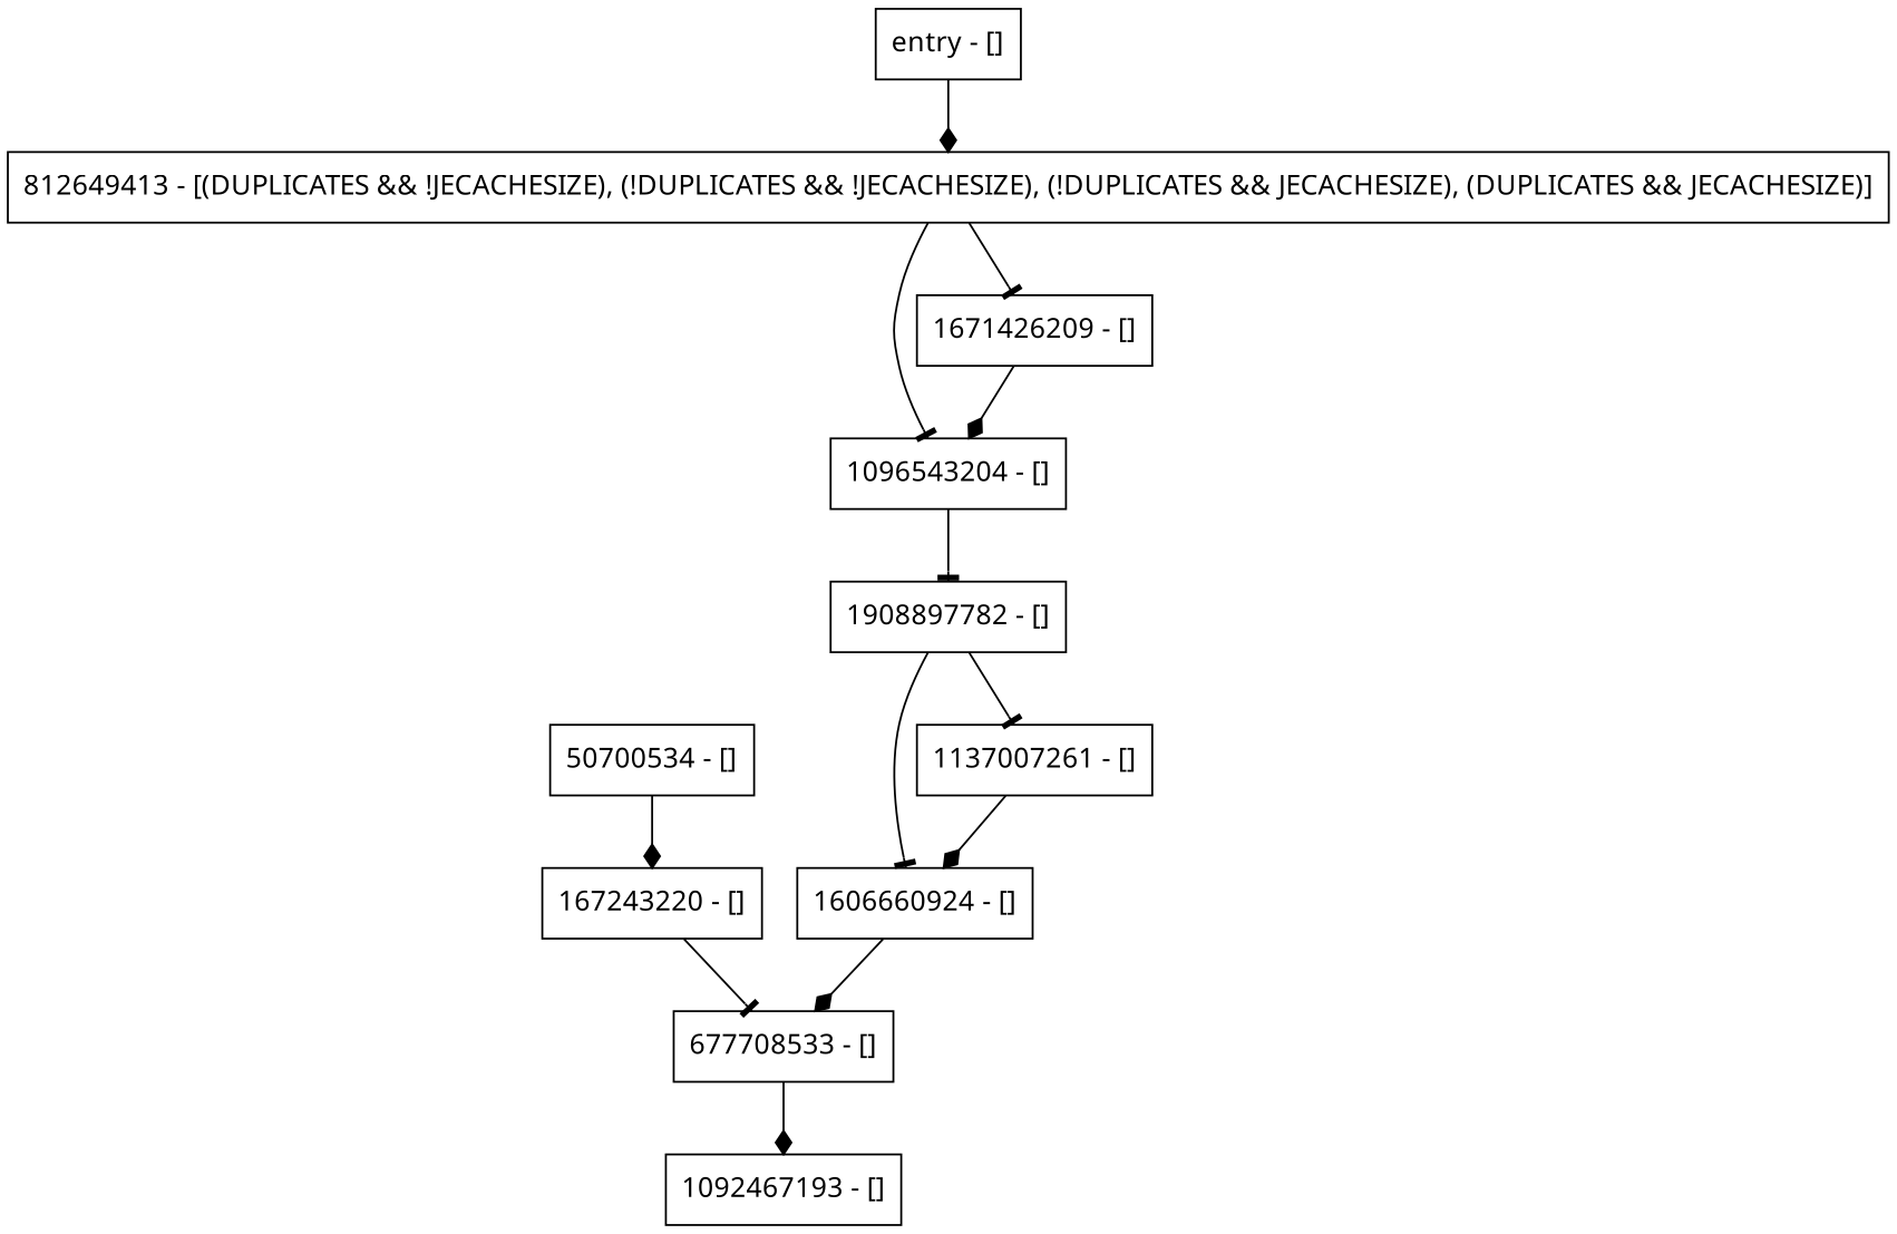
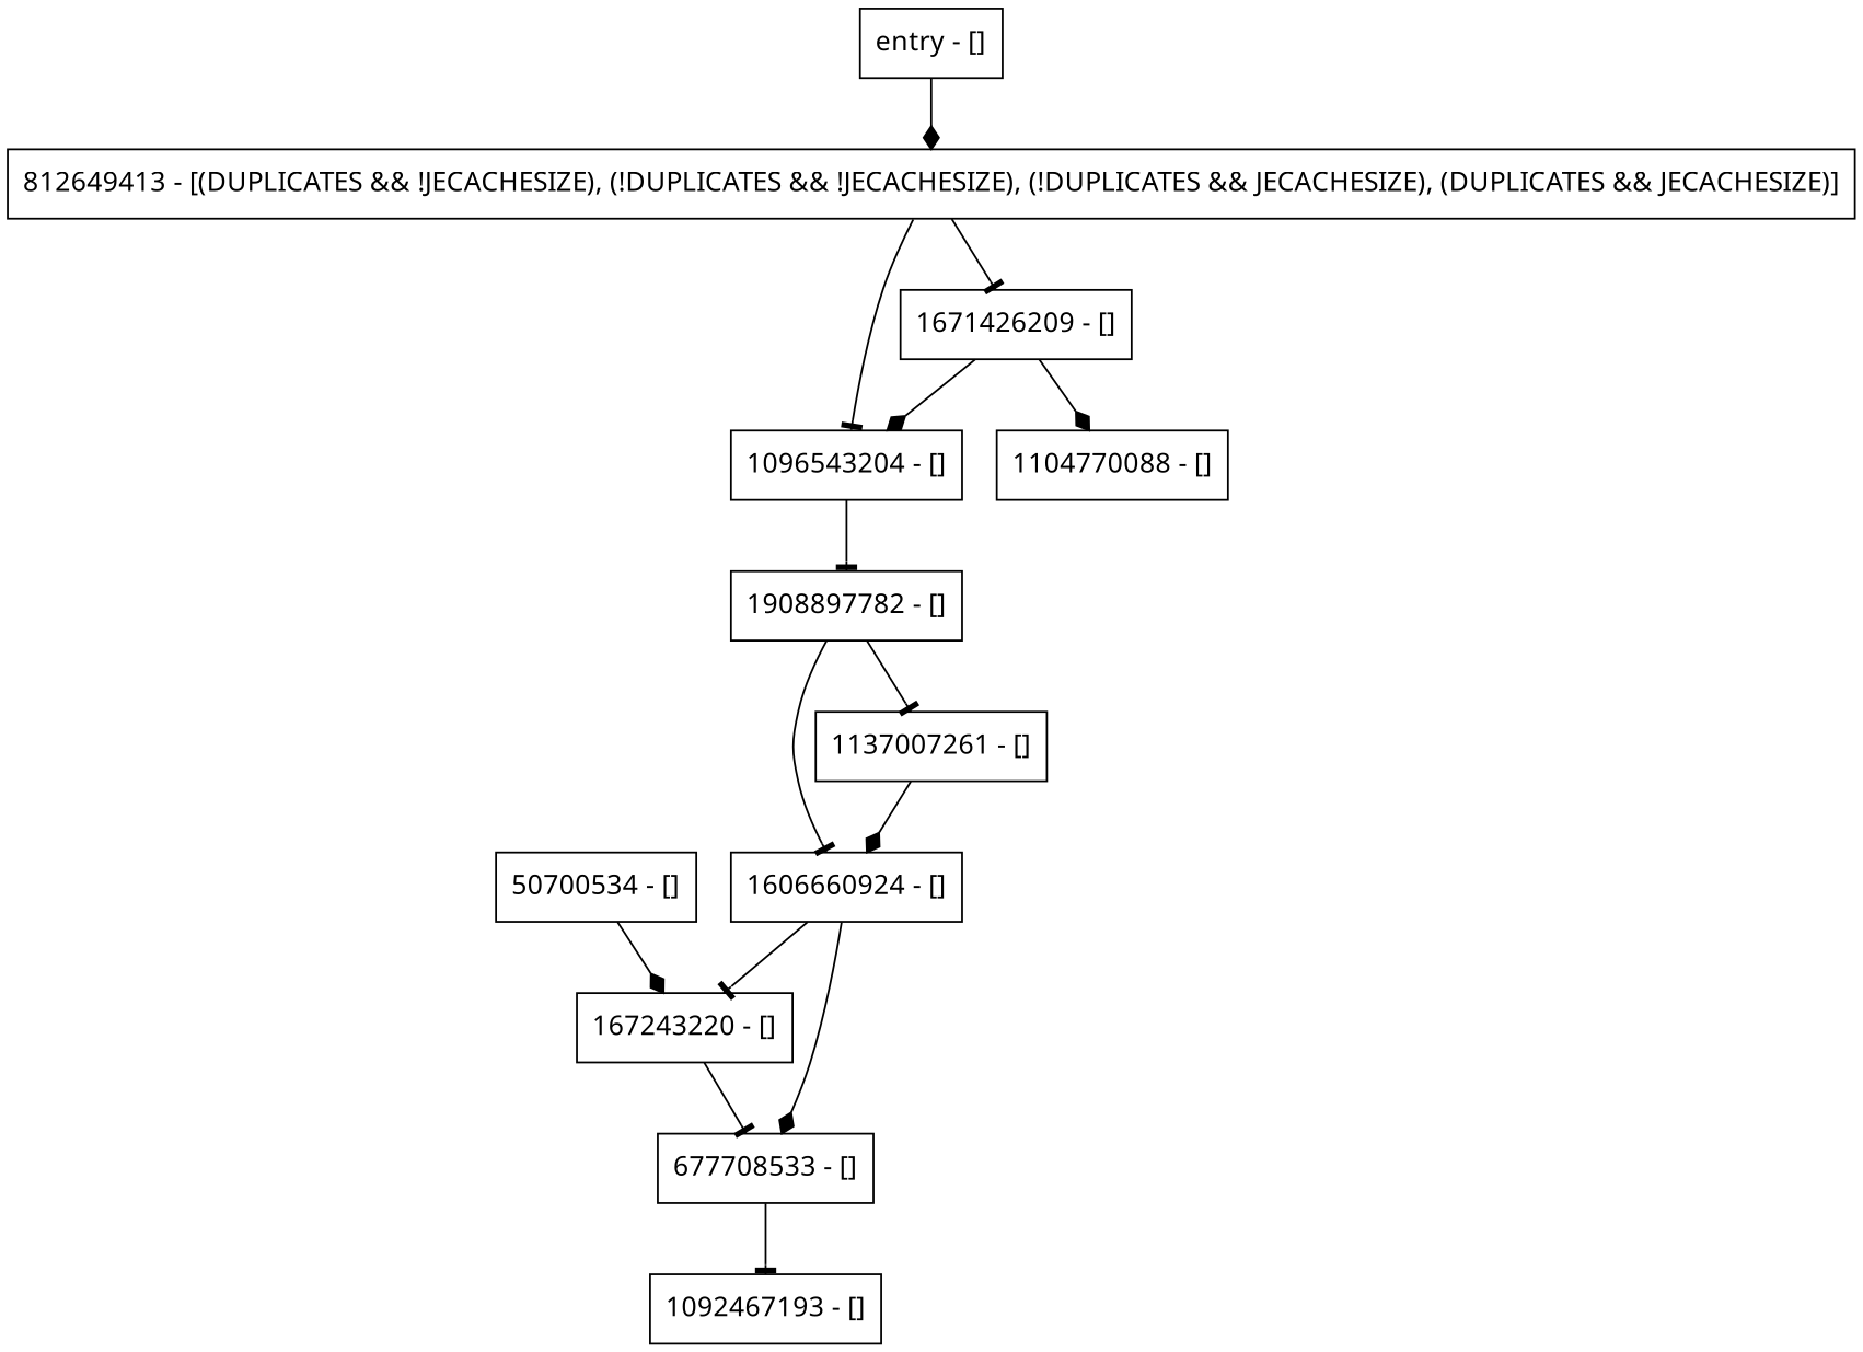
  digraph {
    fontname="Noto Sans"
    node [fontname="Noto Sans" shape=record]
    edge [arrowhead=tee fontname="Noto Sans"]
    n1 [label="1096543204 - []"]
    n2 [label="1908897782 - []"]
    n3 [label="1606660924 - []"]
    n4 [label="1137007261 - []"]
    n5 [label="1092467193 - []"]
    n6 [label="50700534 - []"]
    n7 [label="167243220 - []"]
    n8 [label="677708533 - []"]
    n9 [label="1671426209 - []"]
+   n10 [label="1104770088 - []"]
    n11 [label="entry - []"]
    n12 [label="812649413 - [(DUPLICATES && !JECACHESIZE), (!DUPLICATES && !JECACHESIZE), (!DUPLICATES && JECACHESIZE), (DUPLICATES && JECACHESIZE)]"]
    n1 -> n2
    n2 -> n3
    n2 -> n4
+   n3 -> n7
    n3 -> n8 [arrowhead=diamond]
    n4 -> n3 [arrowhead=diamond]
    n6 -> n7 [arrowhead=diamond]
    n7 -> n8
-   n8 -> n5 [arrowhead=diamond]
+   n8 -> n5
    n9 -> n1 [arrowhead=diamond]
+   n9 -> n10 [arrowhead=diamond]
    n11 -> n12 [arrowhead=diamond]
    n12 -> n1
    n12 -> n9
  }
